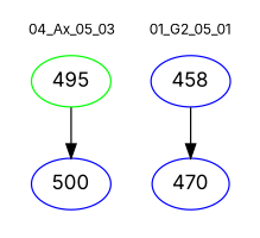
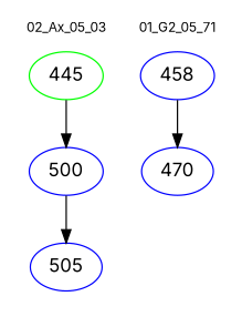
  digraph {
    fontname=Inter
    node [color=blue fontname=Inter]
    edge [color=black fontname=Inter]
    n1 [label=500]
-   n2 [color=green label=495]
+   n2 [color=green label=445]
+   n3 [label=505]
    n4 [label=458]
    n5 [label=470]
    subgraph cluster_1 {
      color=white
      fontsize=10
-     label="04_Ax_05_03"
+     label="02_Ax_05_03"
      n1
      n2
+     n3
    }
    subgraph cluster_2 {
      color=white
      fontsize=10
-     label="01_G2_05_01"
+     label="01_G2_05_71"
      n4
      n5
    }
+   n1 -> n3
    n2 -> n1
    n4 -> n5
  }
